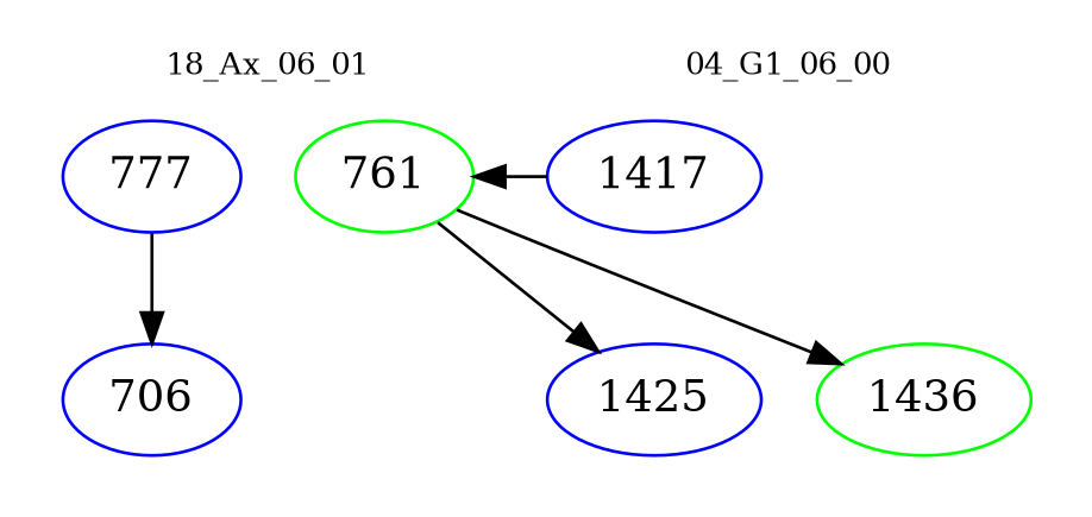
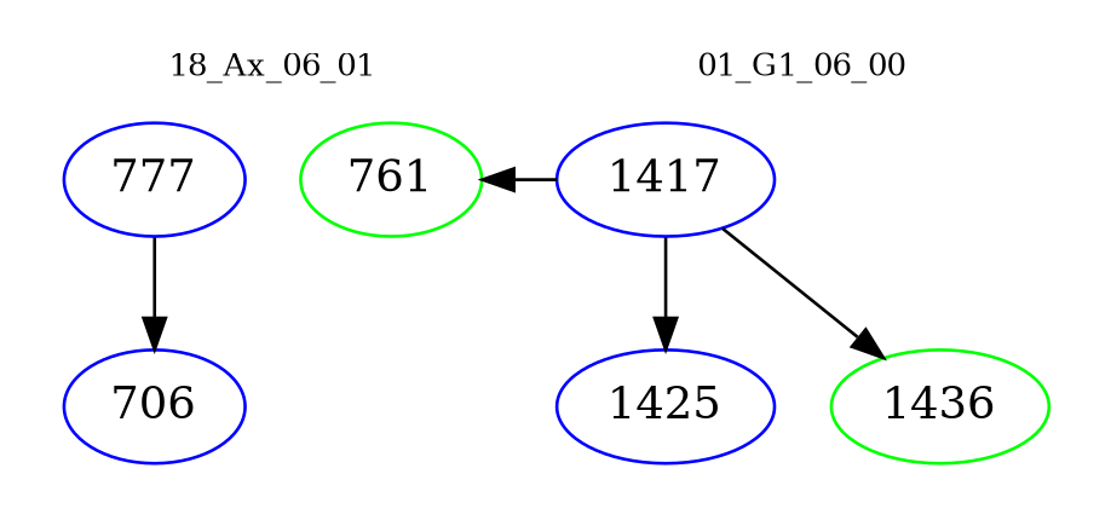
  digraph {
    node [color=blue]
    edge [color=black]
    n1 [label=777]
    n2 [color=green label=761]
    n3 [label=706]
    n4 [label=1417]
    n5 [label=1425]
    n6 [color=green label=1436]
    subgraph cluster_1 {
      color=white
      fontsize=10
      label="18_Ax_06_01"
      n1
      n2
      n3
    }
    subgraph cluster_2 {
      color=white
      fontsize=10
-     label="04_G1_06_00"
+     label="01_G1_06_00"
      n4
      n5
      n6
    }
    n1 -> n3
    n4 -> n2
-   n2 -> n5
-   n2 -> n6
+   n4 -> n5
+   n4 -> n6
  }
